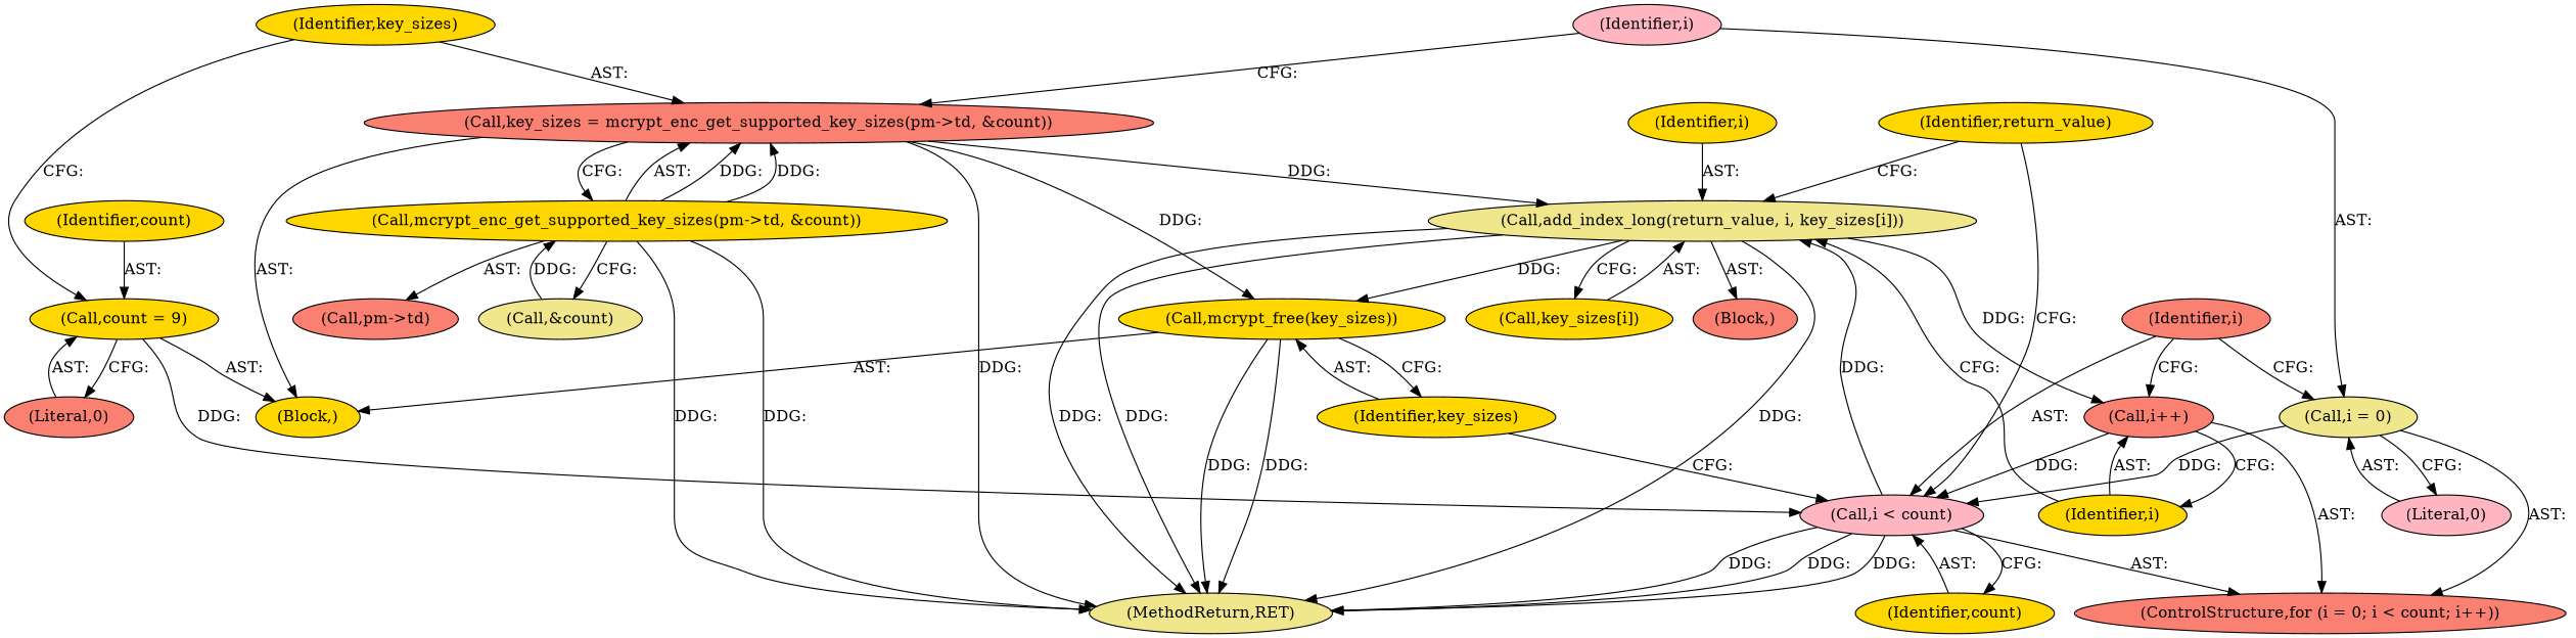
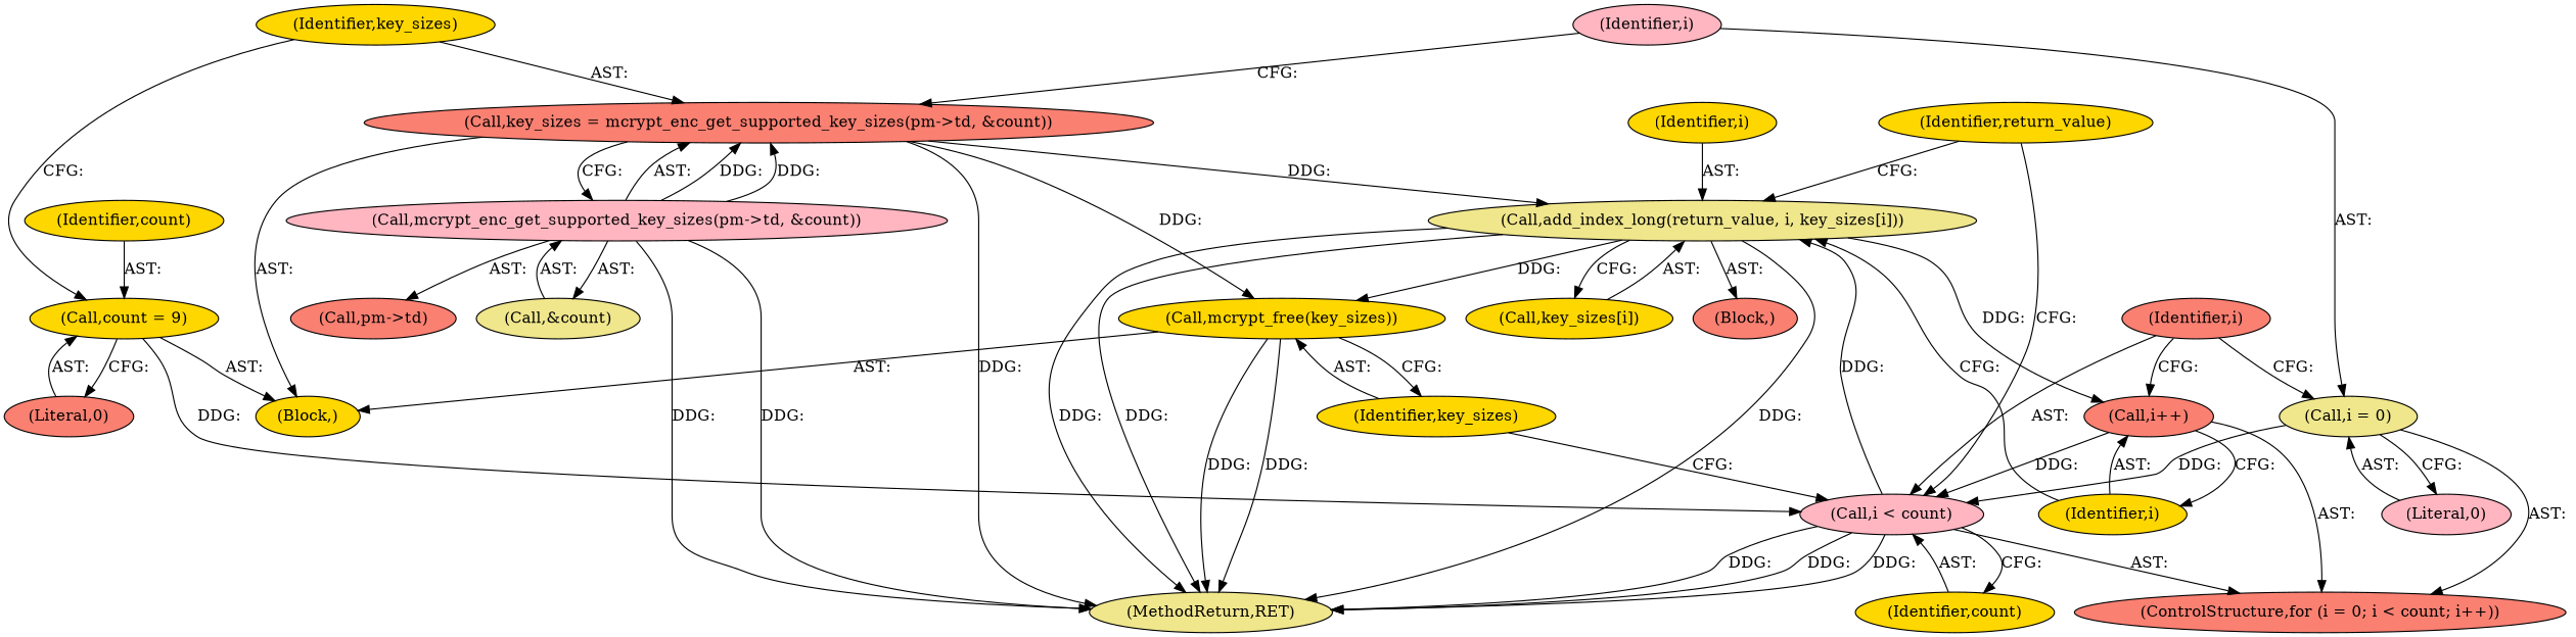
  digraph {
    node [fillcolor=gold style=filled]
    n1 [fillcolor=khaki label="(Call,add_index_long(return_value, i, key_sizes[i]))"]
    n2 [fillcolor=salmon label="(Call,i++)"]
    n3 [label="(Call,mcrypt_free(key_sizes))"]
    n4 [label="(Call,key_sizes[i])"]
    n5 [fillcolor=khaki label="(MethodReturn,RET)"]
    n6 [fillcolor=salmon label="(Block,)"]
    n7 [fillcolor=lightpink label="(Call,i < count)"]
    n8 [fillcolor=salmon label="(ControlStructure,for (i = 0; i < count; i++))"]
    n9 [label="(Identifier,i)"]
    n10 [label="(Block,)"]
    n11 [label="(Identifier,key_sizes)"]
    n12 [label="(Identifier,count)"]
    n13 [fillcolor=salmon label="(Call,key_sizes = mcrypt_enc_get_supported_key_sizes(pm->td, &count))"]
-   n14 [label="(Call,mcrypt_enc_get_supported_key_sizes(pm->td, &count))"]
+   n14 [fillcolor=lightpink label="(Call,mcrypt_enc_get_supported_key_sizes(pm->td, &count))"]
    n15 [fillcolor=khaki label="(Call,&count)"]
    n16 [fillcolor=salmon label="(Call,pm->td)"]
    n17 [fillcolor=khaki label="(Call,i = 0)"]
    n18 [fillcolor=lightpink label="(Literal,0)"]
    n19 [label="(Call,count = 9)"]
    n20 [fillcolor=salmon label="(Literal,0)"]
    n21 [label="(Identifier,i)"]
    n22 [fillcolor=salmon label="(Identifier,i)"]
    n23 [label="(Identifier,key_sizes)"]
    n24 [label="(Identifier,count)"]
    n25 [fillcolor=lightpink label="(Identifier,i)"]
    n26 [label="(Identifier,return_value)"]
    n1 -> n2 [label="DDG: "]
    n1 -> n3 [label="DDG: "]
    n1 -> n4 [label="CFG: "]
    n1 -> n5 [label="DDG: "]
    n1 -> n5 [label="DDG: "]
    n1 -> n5 [label="DDG: "]
    n1 -> n6 [label="AST: "]
    n2 -> n7 [label="DDG: "]
    n2 -> n8 [label="AST: "]
    n2 -> n9 [label="CFG: "]
    n3 -> n5 [label="DDG: "]
    n3 -> n5 [label="DDG: "]
    n3 -> n10 [label="AST: "]
    n3 -> n11 [label="CFG: "]
    n4 -> n1 [label="AST: "]
    n7 -> n1 [label="DDG: "]
    n7 -> n5 [label="DDG: "]
    n7 -> n5 [label="DDG: "]
    n7 -> n5 [label="DDG: "]
    n7 -> n8 [label="AST: "]
    n7 -> n12 [label="CFG: "]
    n9 -> n1 [label="CFG: "]
    n9 -> n2 [label="AST: "]
    n11 -> n3 [label="AST: "]
    n11 -> n7 [label="CFG: "]
    n12 -> n7 [label="AST: "]
    n13 -> n1 [label="DDG: "]
    n13 -> n3 [label="DDG: "]
    n13 -> n5 [label="DDG: "]
    n13 -> n10 [label="AST: "]
    n13 -> n14 [label="CFG: "]
    n14 -> n5 [label="DDG: "]
    n14 -> n5 [label="DDG: "]
    n14 -> n13 [label="AST: "]
    n14 -> n13 [label="DDG: "]
    n14 -> n13 [label="DDG: "]
-   n14 -> n15 [label="CFG: "]
+   n14 -> n15 [label="AST: "]
    n14 -> n16 [label="AST: "]
-   n15 -> n14 [label="DDG: "]
+   n15 -> n14 [label="AST: "]
    n17 -> n7 [label="DDG: "]
    n17 -> n8 [label="AST: "]
    n17 -> n18 [label="CFG: "]
    n18 -> n17 [label="AST: "]
    n19 -> n7 [label="DDG: "]
    n19 -> n10 [label="AST: "]
    n19 -> n20 [label="CFG: "]
    n20 -> n19 [label="AST: "]
    n21 -> n1 [label="AST: "]
    n22 -> n2 [label="CFG: "]
    n22 -> n7 [label="AST: "]
    n22 -> n17 [label="CFG: "]
    n23 -> n13 [label="AST: "]
    n23 -> n19 [label="CFG: "]
    n24 -> n19 [label="AST: "]
    n25 -> n13 [label="CFG: "]
    n25 -> n17 [label="AST: "]
    n26 -> n1 [label="CFG: "]
    n26 -> n7 [label="CFG: "]
  }
